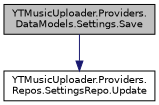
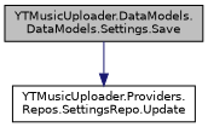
  digraph {
    rankdir=TB
    node [color=black fontname=Helvetica fontsize=10 shape=record style=filled]
-   n1 [fillcolor=grey75 fontcolor=black height=0.2 label="YTMusicUploader.Providers.\lDataModels.Settings.Save" width=0.4]
+   n1 [fillcolor=grey75 fontcolor=black height=0.2 label="YTMusicUploader.DataModels.\lDataModels.Settings.Save" width=0.4]
    n2 [fillcolor=white height=0.2 label="YTMusicUploader.Providers.\lRepos.SettingsRepo.Update" width=0.4]
    n1 -> n2 [color=midnightblue fontname=Helvetica fontsize=10 labelfontname=Helvetica labelfontsize=10 style=solid]
  }
